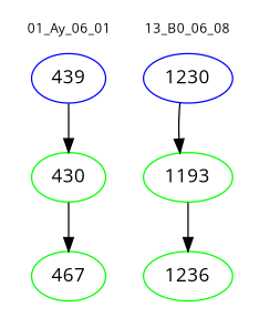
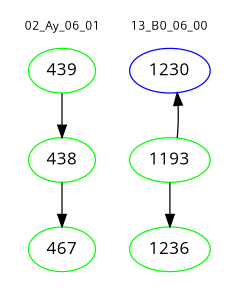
  digraph {
    fontname="Open Sans"
    node [color=green fontname="Open Sans"]
    edge [color=black fontname="Open Sans"]
-   n1 [color=blue label=439]
-   n2 [label=430]
+   n1 [label=439]
+   n2 [label=438]
    n3 [label=467]
    n4 [color=blue label=1230]
    n5 [label=1193]
    n6 [label=1236]
    subgraph cluster_1 {
      color=white
      fontsize=10
-     label="01_Ay_06_01"
+     label="02_Ay_06_01"
      n1
      n2
      n3
    }
    subgraph cluster_2 {
      color=white
      fontsize=10
-     label="13_B0_06_08"
+     label="13_B0_06_00"
      n4
      n5
      n6
    }
    n1 -> n2
    n2 -> n3
-   n4 -> n5
+   n5 -> n4
    n5 -> n6
  }
